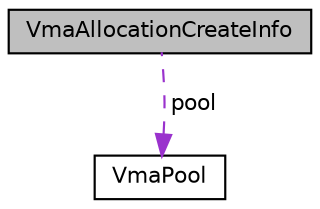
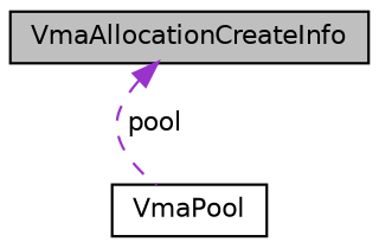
  digraph {
    node [color=black fontname=Helvetica fontsize=10 shape=record style=filled]
    n1 [fillcolor=grey75 fontcolor=black height=0.2 label=VmaAllocationCreateInfo width=0.4]
    n2 [fillcolor=white height=0.2 label=VmaPool width=0.4]
-   n2 -> n1 [color=darkorchid3 dir=back fontname=Helvetica fontsize=10 label=" pool" labelfontname=Helvetica labelfontsize=10 style=dashed]
+   n1 -> n2 [color=darkorchid3 dir=back fontname=Helvetica fontsize=10 label=" pool" labelfontname=Helvetica labelfontsize=10 style=dashed]
  }
